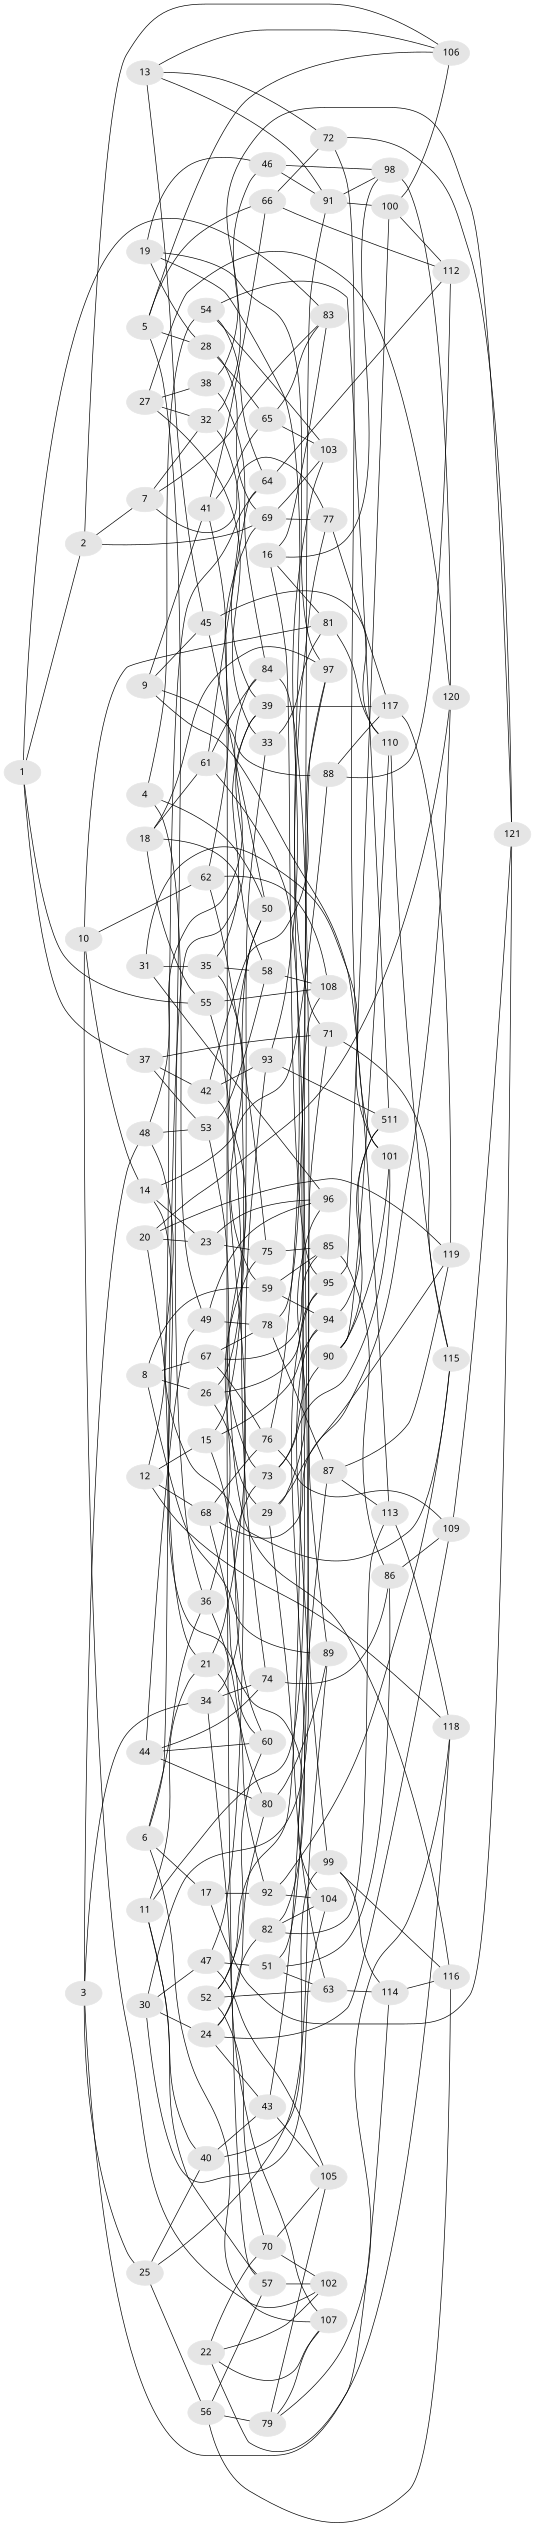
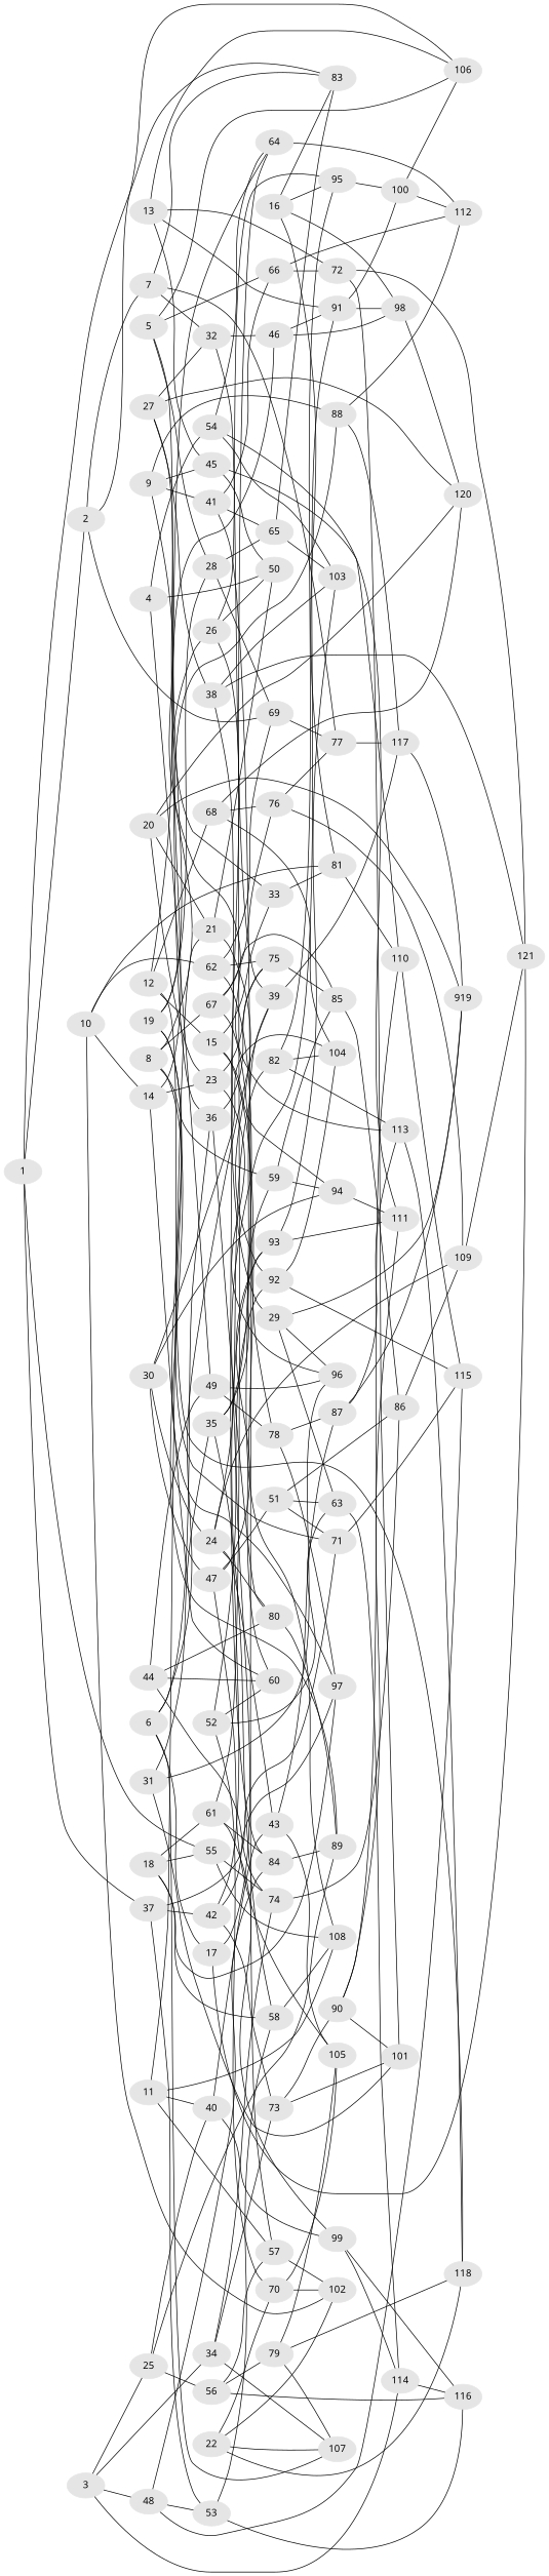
  graph {
    fontname="Noto Sans"
    rankdir=LR
    node [color=gray90 fontname="Noto Sans" style=filled]
    edge [fontname="Noto Sans"]
    1
    2
    37
    55
    83
    7
    69
    106
    71
    42
    53
    108
    74
    32
    77
    3
    25
    34
    48
    114
    89
    40
    56
    107
    73
    84
    115
    116
    4
    49
    50
    54
    17
    92
    121
    96
    78
    64
    103
-   111 [label=511]
+   111
    5
    28
    36
    66
    65
    75
    80
    72
    112
    6
    39
    117
    46
    8
    26
    59
    67
    95
    29
    94
    85
    76
    9
    41
    45
    88
    113
    57
    110
    118
    10
    14
    62
    81
    102
    23
    60
    11
    21
    43
    99
    12
    15
    68
    33
    120
    104
    13
    91
    101
    16
    98
    100
    18
    58
    61
    97
    19
    20
-   119
+   119 [label=919]
    22
    70
    105
    24
    82
    109
    87
    79
    63
    27
    38
    30
    47
    31
    35
    93
    51
    90
    86
    44
    52
    1 -- 2
    1 -- 37
    1 -- 55
    1 -- 83
    2 -- 7
    2 -- 69
    2 -- 106
    37 -- 71
    37 -- 42
    37 -- 53
    55 -- 108
    55 -- 74
    7 -- 83
    7 -- 32
    7 -- 77
    69 -- 77
    71 -- 115
    42 -- 73
    42 -- 97
    42 -- 93
    53 -- 116
    53 -- 58
    74 -- 86
    32 -- 39
    32 -- 46
    77 -- 117
    3 -- 25
    3 -- 34
    3 -- 48
    3 -- 114
    25 -- 89
    25 -- 40
    25 -- 56
    34 -- 74
    34 -- 107
    34 -- 73
    48 -- 53
    48 -- 84
    48 -- 115
    114 -- 116
    40 -- 43
    40 -- 99
    56 -- 116
    56 -- 57
    56 -- 79
    73 -- 101
    73 -- 90
    84 -- 89
    4 -- 49
    4 -- 50
    4 -- 54
    49 -- 96
    49 -- 78
    54 -- 64
    54 -- 103
    54 -- 111
    17 -- 92
    17 -- 121
    92 -- 115
    92 -- 104
    78 -- 97
    78 -- 87
    64 -- 112
    5 -- 106
    5 -- 28
    5 -- 36
    5 -- 66
    28 -- 69
    28 -- 65
    36 -- 75
    36 -- 80
    66 -- 72
    66 -- 112
    65 -- 83
    65 -- 103
    75 -- 85
    80 -- 89
    72 -- 121
    72 -- 101
    6 -- 107
    6 -- 17
    6 -- 36
    6 -- 39
    39 -- 117
    117 -- 119
    46 -- 91
    46 -- 98
    8 -- 89
    8 -- 26
    8 -- 59
    8 -- 67
    26 -- 50
    26 -- 95
    26 -- 29
    59 -- 94
    59 -- 85
    67 -- 78
    67 -- 85
    67 -- 76
    95 -- 100
    29 -- 96
    29 -- 119
    29 -- 63
    94 -- 111
    85 -- 86
    76 -- 77
    76 -- 109
    9 -- 41
    9 -- 45
    9 -- 88
    9 -- 113
    41 -- 66
    41 -- 65
    41 -- 57
    45 -- 50
    45 -- 110
    88 -- 112
    88 -- 117
    113 -- 118
    57 -- 102
    110 -- 115
    10 -- 14
    10 -- 62
    10 -- 81
    10 -- 102
    14 -- 88
    14 -- 23
    14 -- 60
    62 -- 69
    62 -- 108
    62 -- 75
    81 -- 110
    23 -- 96
    23 -- 75
    11 -- 108
    11 -- 40
    11 -- 57
    11 -- 21
    21 -- 50
    21 -- 92
    43 -- 105
    43 -- 87
    99 -- 114
    99 -- 116
    12 -- 64
    12 -- 118
    12 -- 15
    12 -- 68
    15 -- 94
    15 -- 60
    15 -- 33
    68 -- 76
    68 -- 120
    68 -- 104
    33 -- 81
    13 -- 106
    13 -- 72
    13 -- 45
    13 -- 91
    91 -- 98
    91 -- 100
    16 -- 83
    16 -- 95
    16 -- 81
    16 -- 98
    98 -- 120
    100 -- 106
    100 -- 112
    18 -- 55
    18 -- 58
    18 -- 61
    18 -- 97
    58 -- 108
    61 -- 84
    61 -- 64
    61 -- 99
    19 -- 71
    19 -- 28
    19 -- 46
    19 -- 97
    20 -- 23
    20 -- 21
    20 -- 120
    20 -- 119
    22 -- 107
    22 -- 118
    22 -- 102
    22 -- 70
    70 -- 102
    70 -- 105
    24 -- 80
    24 -- 43
    24 -- 82
    24 -- 109
    82 -- 95
    82 -- 113
    82 -- 104
    109 -- 121
    87 -- 113
    87 -- 119
    79 -- 107
    79 -- 118
    79 -- 105
    63 -- 114
    27 -- 32
    27 -- 33
    27 -- 120
    27 -- 38
    38 -- 84
    38 -- 121
-   69 -- 103
+   38 -- 103
    30 -- 94
    30 -- 104
    30 -- 24
    30 -- 47
    47 -- 105
    47 -- 93
    47 -- 51
    31 -- 96
    31 -- 101
    31 -- 35
    35 -- 39
    35 -- 59
    35 -- 58
    93 -- 103
    93 -- 111
    51 -- 71
    51 -- 63
    51 -- 86
    90 -- 111
    90 -- 110
    90 -- 101
    86 -- 109
    44 -- 74
    44 -- 49
    44 -- 80
    44 -- 60
    52 -- 60
    52 -- 91
    52 -- 70
    52 -- 63
  }
